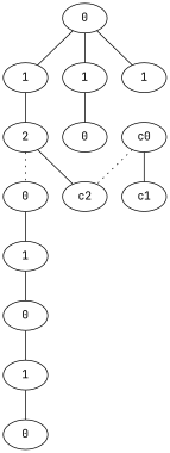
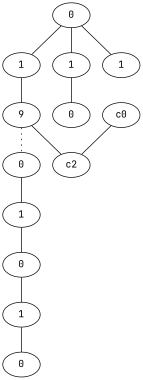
  graph {
    fontname="JetBrains Mono"
    node [fontname="JetBrains Mono"]
    edge [fontname="JetBrains Mono"]
    n1 [label=0]
    n2 [label=1]
    n3 [label=1]
    n4 [label=1]
-   n5 [label=2]
+   n5 [label=9]
    n6 [label=0]
    n7 [label=0]
    c2
    n9 [label=1]
    n10 [label=0]
    n11 [label=1]
    n12 [label=0]
    c0
-   c1
    n1 -- n2
    n1 -- n3
    n1 -- n4
    n2 -- n5
    n3 -- n6
    n5 -- n7 [style=dotted]
    n5 -- c2
    n7 -- n9
    n9 -- n10
    n10 -- n11
    n11 -- n12
-   c0 -- c2 [style=dotted]
-   c0 -- c1
+   c0 -- c2 [style=solid]
  }
